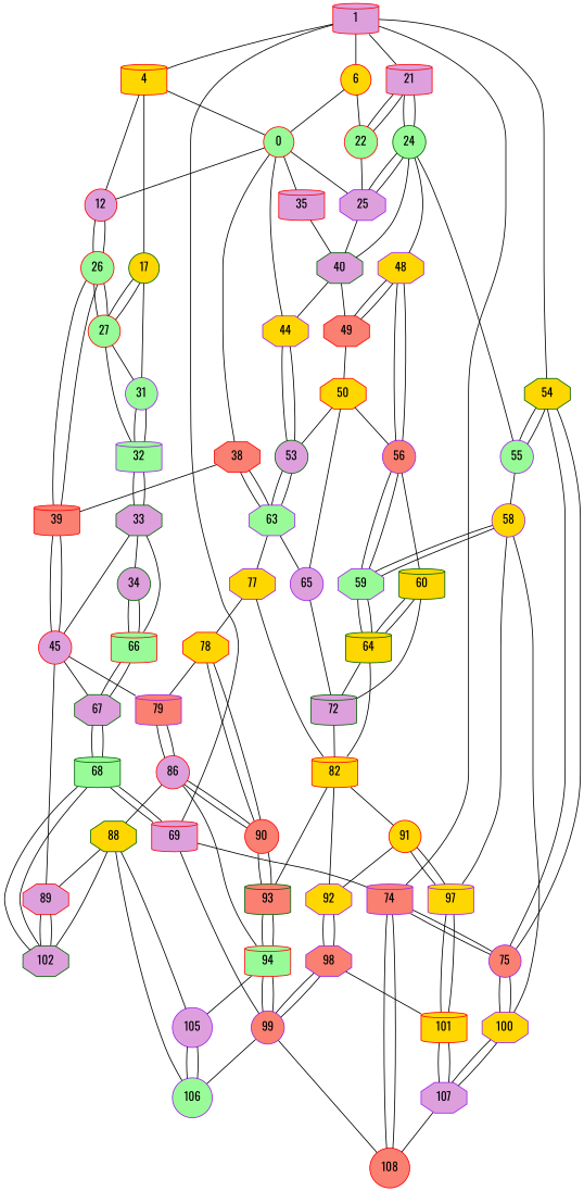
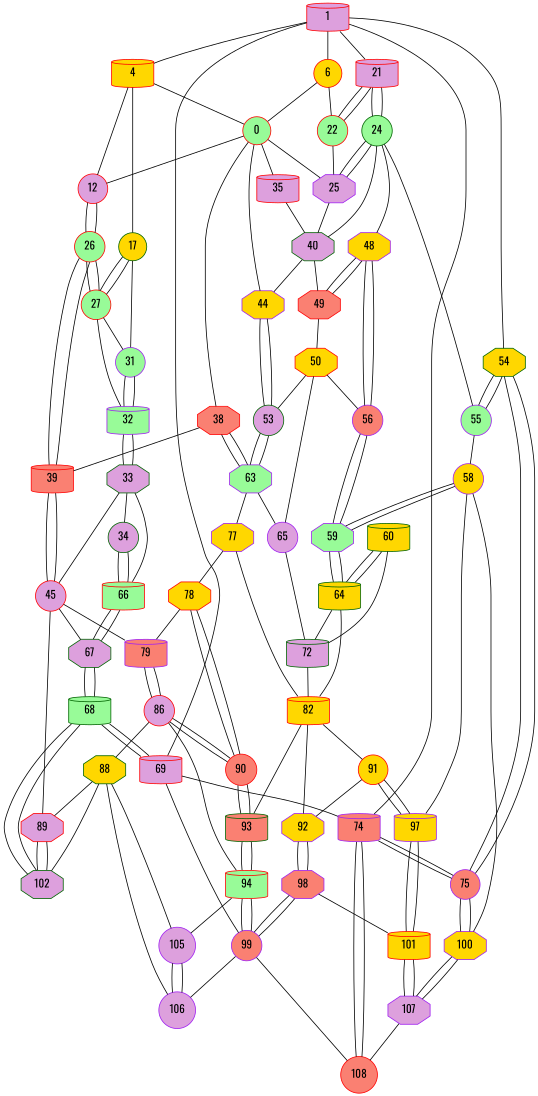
  graph {
    fontname=Oswald
    node [color=red fillcolor=plum fontname=Oswald shape=circle style=filled]
    edge [fontname=Oswald]
    1 [shape=cylinder super="+2"]
    4 [fillcolor=gold shape=cylinder super="+13+5"]
    6 [fillcolor=gold super="+14+7"]
    21 [shape=cylinder]
    54 [color=darkgreen fillcolor=gold shape=octagon]
    69 [shape=cylinder]
    74 [color=purple fillcolor=salmon shape=cylinder]
    n8 [fillcolor=palegreen label=0 super="+29+10"]
    12
    17 [color=darkgreen fillcolor=gold super="+18"]
    22 [fillcolor=palegreen super="+23"]
    24 [color=darkgreen fillcolor=palegreen super="+43"]
    55 [color=purple fillcolor=palegreen]
    75 [color=purple fillcolor=salmon]
    99 [color=purple fillcolor=salmon super="+109"]
    108 [fillcolor=salmon]
    25 [color=purple shape=octagon super="+28"]
    35 [shape=cylinder]
    38 [fillcolor=salmon shape=octagon]
    44 [color=purple fillcolor=gold shape=octagon]
    26 [fillcolor=palegreen]
    27 [fillcolor=palegreen super="+30"]
    31 [color=purple fillcolor=palegreen]
    40 [color=darkgreen shape=octagon super="+41"]
    39 [fillcolor=salmon shape=cylinder]
    63 [color=purple fillcolor=palegreen shape=octagon super="+71"]
    53 [color=darkgreen]
    32 [color=purple fillcolor=palegreen shape=cylinder]
    34 [color=darkgreen]
    66 [fillcolor=palegreen shape=cylinder]
    48 [color=purple fillcolor=gold shape=octagon]
    49 [fillcolor=salmon shape=octagon]
    56 [color=purple fillcolor=salmon super="+57"]
    58 [color=purple fillcolor=gold super="+96"]
    45 [super="+80"]
    33 [color=darkgreen shape=octagon super="+46"]
    67 [color=darkgreen shape=octagon]
    79 [color=purple fillcolor=salmon shape=cylinder]
    89 [shape=octagon]
    65 [color=purple super="+70"]
    77 [color=purple fillcolor=gold shape=octagon]
    50 [fillcolor=gold shape=octagon super="+51"]
    68 [color=darkgreen fillcolor=palegreen shape=cylinder]
    86 [super="+87"]
    102 [color=darkgreen shape=octagon]
    59 [color=purple fillcolor=palegreen shape=octagon]
    60 [color=darkgreen fillcolor=gold shape=cylinder super="+61"]
    72 [color=darkgreen shape=cylinder super="+73"]
    100 [color=purple fillcolor=gold shape=octagon]
    97 [color=purple fillcolor=gold shape=cylinder]
    64 [color=darkgreen fillcolor=gold shape=cylinder super="+76"]
    101 [fillcolor=gold shape=cylinder]
    107 [color=purple shape=octagon]
    82 [fillcolor=gold shape=cylinder super="+83+85"]
    78 [fillcolor=gold shape=octagon]
    91 [fillcolor=gold]
    92 [color=purple fillcolor=gold shape=octagon]
    93 [color=darkgreen fillcolor=salmon shape=cylinder]
-   106 [color=purple fillcolor=palegreen]
+   106 [color=purple]
    90 [fillcolor=salmon]
    88 [color=darkgreen fillcolor=gold shape=octagon super="+103"]
    94 [fillcolor=palegreen shape=cylinder super="+95"]
    98 [color=purple fillcolor=salmon shape=octagon]
    105 [color=purple]
    1 -- 4
    1 -- 6 [weight=2]
    1 -- 21
    1 -- 54
    1 -- 69
    1 -- 74
    4 -- n8
    4 -- 12
    4 -- 17
    6 -- n8
    6 -- 22 [weight=2]
    21 -- 22
    21 -- 22
    21 -- 24
    21 -- 24
    54 -- 55
    54 -- 55
    54 -- 75
    54 -- 75
    69 -- 74
    69 -- 99
    74 -- 75
    74 -- 75
    74 -- 108
    74 -- 108
    n8 -- 12
    n8 -- 25
    n8 -- 35 [weight=2]
    n8 -- 38
    n8 -- 44
    12 -- 26
    12 -- 26
    17 -- 27
    17 -- 27
    17 -- 31
    22 -- 25
    24 -- 55
    24 -- 25
    24 -- 25
    24 -- 40
    24 -- 48
    55 -- 58
    75 -- 100
    75 -- 100
    99 -- 108
    99 -- 106
    25 -- 40
    35 -- 40
    38 -- 39
    38 -- 63
    38 -- 63
    44 -- 53
    44 -- 53
    26 -- 27
    26 -- 27
    26 -- 39
    26 -- 39
    27 -- 31
    27 -- 32
    31 -- 32
    31 -- 32
    40 -- 44
    40 -- 49
    39 -- 45
    39 -- 45
    63 -- 65
    63 -- 77
    53 -- 63
    53 -- 63
    32 -- 33
    32 -- 33
    34 -- 66
    34 -- 66
    66 -- 67
    66 -- 67
    48 -- 49
    48 -- 49
    48 -- 56
    48 -- 56
    49 -- 50
    56 -- 59
    56 -- 59
-   56 -- 60
    58 -- 59
    58 -- 59
    58 -- 100
    58 -- 97
    45 -- 67
    45 -- 79
    45 -- 89
    33 -- 34
    33 -- 66
    33 -- 45
    67 -- 68
    67 -- 68
    79 -- 86
    79 -- 86
    89 -- 102
    89 -- 102
    65 -- 72
    77 -- 82
    77 -- 78
    50 -- 53
    50 -- 56
    50 -- 65
    68 -- 69
    68 -- 69
    68 -- 102
    68 -- 102
    86 -- 90
    86 -- 90
    86 -- 88
    86 -- 94
    59 -- 64
    59 -- 64
    60 -- 72
    60 -- 64
    60 -- 64
    72 -- 82
    100 -- 107
    100 -- 107
    97 -- 101
    97 -- 101
    64 -- 72
    64 -- 82
    101 -- 107
    101 -- 107
    107 -- 108
    82 -- 91
    82 -- 92
    82 -- 93
    78 -- 79
    78 -- 90
    78 -- 90
    91 -- 97
    91 -- 97
    91 -- 92
    92 -- 98
    92 -- 98
    93 -- 94
    93 -- 94
    90 -- 93
    90 -- 93
    88 -- 89
    88 -- 102
    88 -- 106
    88 -- 105
    94 -- 99
    94 -- 99
    94 -- 105
    98 -- 99
    98 -- 99
    98 -- 101
    105 -- 106
    105 -- 106
  }
